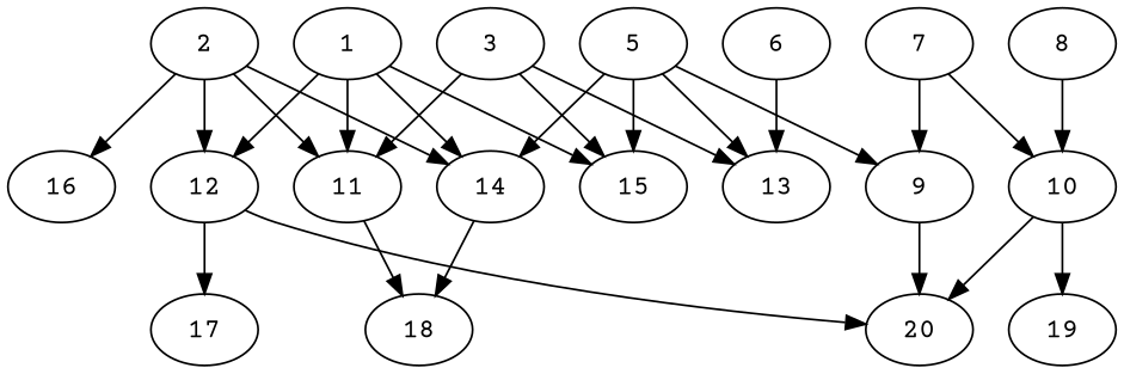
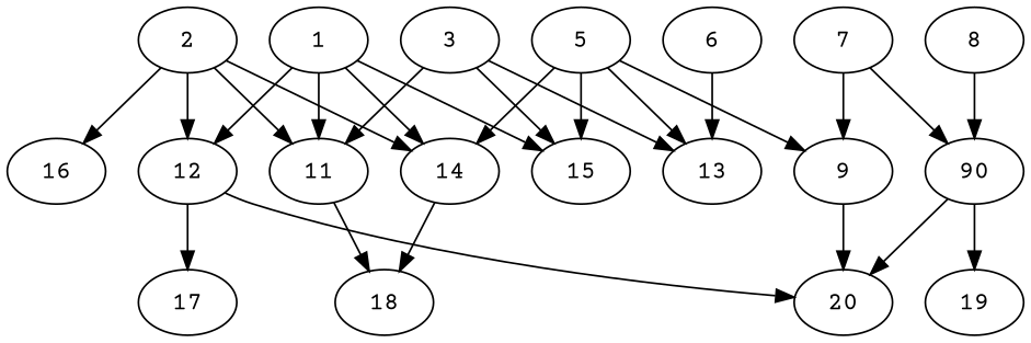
  digraph {
    fontname="Courier Prime"
    node [alpha=0.03 fontname="Courier Prime"]
    edge [fontname="Courier Prime"]
    1 [expect_size=42093568]
    11 [alpha=0.12 expect_size=8797184]
    12 [alpha=0.06 expect_size=15243264]
    14 [alpha=0.07 expect_size=10515456]
    15 [alpha=0.02 expect_size=11218944]
    18 [alpha=0.19 expect_size=19268608]
    20 [alpha=0.07 expect_size=17614848]
    17 [alpha=0.00 expect_size=24739840]
    2 [alpha=0.15 expect_size=46294016]
    16 [alpha=0.02 expect_size=48235520]
    3 [expect_size=16828416]
    13 [alpha=0.15 expect_size=51137536]
    5 [alpha=0.16 expect_size=40188928]
    9 [alpha=0.13 expect_size=6434816]
    6 [alpha=0.10 expect_size=33000448]
    7 [alpha=0.18 expect_size=45597696]
-   10 [alpha=0.20 expect_size=10695680]
+   10 [alpha=0.20 expect_size=10695680 label=90]
    19 [alpha=0.10 expect_size=34463744]
    8 [alpha=0.06 expect_size=25522176]
    1 -> 11
    1 -> 12
    1 -> 14
    1 -> 15
    11 -> 18
    12 -> 20
    12 -> 17
    14 -> 18
    2 -> 11
    2 -> 12
    2 -> 14
    2 -> 16
    3 -> 11
    3 -> 15
    3 -> 13
    5 -> 14
    5 -> 15
    5 -> 13
    5 -> 9
    9 -> 20
    6 -> 13
    7 -> 9
    7 -> 10
    10 -> 20
    10 -> 19
    8 -> 10
  }
